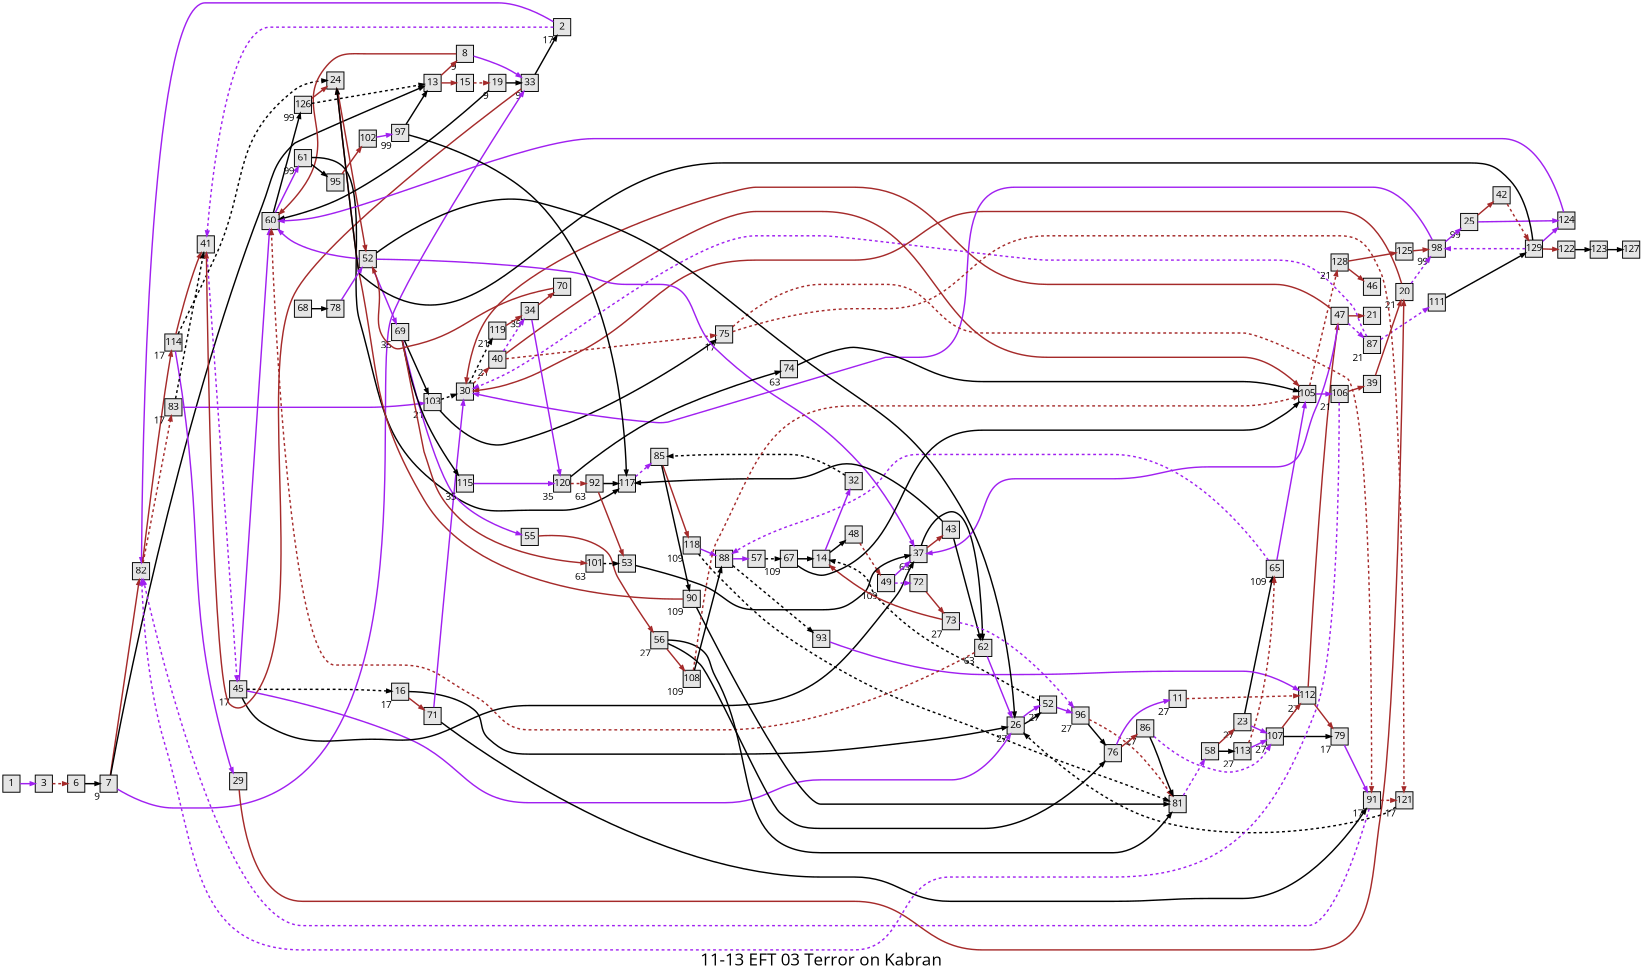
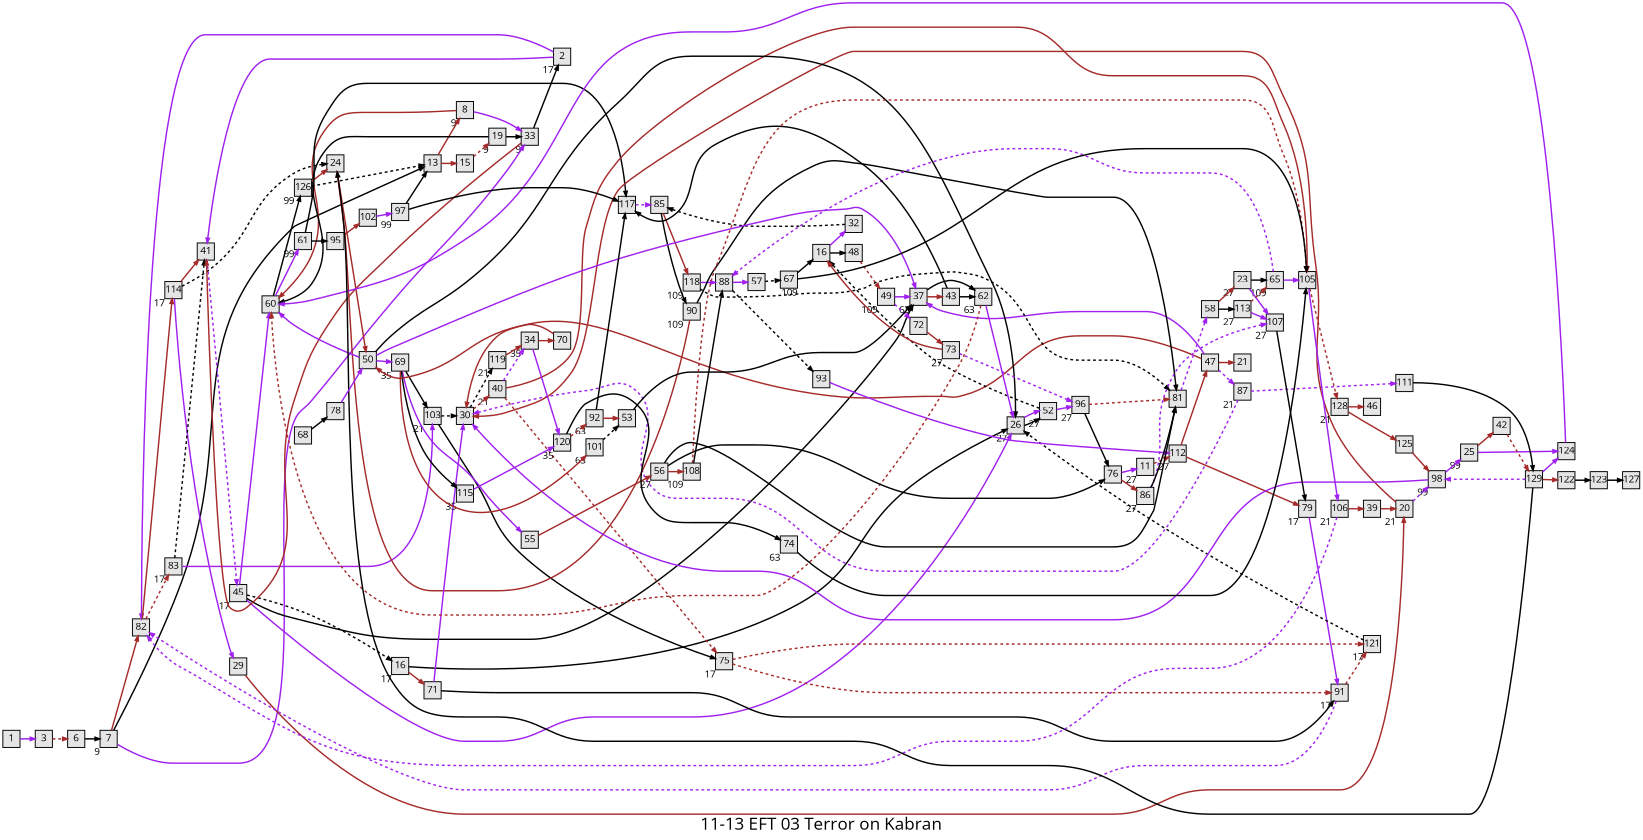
  digraph {
    fontname="Open Sans"
    fontsize=36
    label="11-13 EFT 03 Terror on Kabran"
    nodesep=0.35
    ordering=out
    rankdir=LR
    ranksep=0.45
    node [fillcolor=grey90 fixedsize=true fontname="Open Sans" fontsize=20 labelfloat=true margin="0,0" penwidth=2 regular=true shape=rect style=filled]
    edge [color=brown fontname="Open Sans" fontsize=12 labelfloat=true penwidth=3 style=bold]
    1
    3
    6
    7 [xlabel=9]
    2 [xlabel=17]
    82
    41
    114 [xlabel=17]
    83 [xlabel=17]
    45 [xlabel=17]
    24
    29
    103 [xlabel=21]
    60
    16 [xlabel=17]
    26 [xlabel=27]
    37 [xlabel=63]
    13
    33 [xlabel=9]
    8 [xlabel=9]
    15
    19 [xlabel=9]
    126 [xlabel=99]
    61 [xlabel=99]
    117
    95
    11 [xlabel=27]
    112 [xlabel=27]
    47
    79 [xlabel=17]
    30
    21
    87 [xlabel=21]
    91 [xlabel=17]
-   14
+   14 [label=16]
    32
    48
    85
    49 [xlabel=109]
    118 [xlabel=109]
    90 [xlabel=109]
    72
    71
    52 [xlabel=27]
    96 [xlabel=27]
    119 [xlabel=21]
    40 [xlabel=21]
    121 [xlabel=17]
    20 [xlabel=21]
    98 [xlabel=99]
    25 [xlabel=99]
    42
    124
    34 [xlabel=35]
    105
    75 [xlabel=17]
    23 [xlabel=27]
    65 [xlabel=109]
    107 [xlabel=27]
    88
    128 [xlabel=21]
    106 [xlabel=21]
    57
    93
-   50 [label=52]
+   50
    69 [xlabel=35]
    62 [xlabel=63]
    43
    55
    115 [xlabel=35]
    101 [xlabel=63]
    129
    122
    81
    76
    70
    120 [xlabel=35]
    74 [xlabel=63]
    92 [xlabel=63]
    53
    39
    125
    46
    123
    111
    73 [xlabel=27]
    56 [xlabel=27]
    58
    86 [xlabel=27]
    108 [xlabel=109]
    113 [xlabel=27]
    67 [xlabel=109]
    102
    97 [xlabel=99]
    68
    78
    127
    1 -> 3 [color=purple style=solid]
    3 -> 6 [style=dashed]
    6 -> 7 [color=black]
    7 -> 82 [style=solid]
    7 -> 13 [color=black style=solid]
    7 -> 33 [color=purple style=solid]
    2 -> 82 [color=purple]
-   2 -> 41 [color=purple style=dashed]
+   2 -> 41 [color=purple]
    82 -> 114
    82 -> 83 [style=dashed]
    41 -> 45 [color=purple style=dashed]
    114 -> 41 [style=solid]
    114 -> 24 [color=black style=dashed]
    114 -> 29 [color=purple style=solid]
    83 -> 41 [color=black style=dashed]
    83 -> 103 [color=purple]
    45 -> 60 [color=purple style=solid]
    45 -> 16 [color=black style=dashed]
    45 -> 26 [color=purple]
    45 -> 37 [color=black style=solid]
    24 -> 50
    29 -> 20
    103 -> 30 [color=black style=dashed]
    103 -> 75 [color=black style=solid]
    60 -> 126 [color=black]
    60 -> 61 [color=purple]
    16 -> 26 [color=black]
    16 -> 71
    26 -> 52 [color=black style=solid]
    26 -> 52 [color=purple style=solid]
    37 -> 62 [color=black]
    37 -> 43
    13 -> 8
    13 -> 15
    33 -> 2 [color=black style=solid]
    33 -> 41 [style=solid]
    8 -> 60 [style=solid]
    8 -> 33 [color=purple]
    15 -> 19 [style=dashed]
    19 -> 60 [color=black]
    19 -> 33 [color=black]
    126 -> 24 [style=solid]
    126 -> 13 [color=black style=dashed]
    61 -> 117 [color=black style=solid]
    61 -> 95 [color=black style=solid]
    117 -> 85 [color=purple style=dashed]
    95 -> 102 [style=solid]
    11 -> 112 [style=dashed]
    112 -> 47 [style=solid]
    112 -> 79
    47 -> 37 [color=purple style=solid]
    47 -> 30 [style=solid]
    47 -> 21 [style=solid]
    47 -> 87 [color=purple style=dashed]
    79 -> 91 [color=purple]
    30 -> 119 [color=black style=dashed]
    30 -> 40 [style=dashed]
    87 -> 30 [color=purple style=dashed]
    87 -> 111 [color=purple style=dashed]
    91 -> 82 [color=purple style=dashed]
    91 -> 121 [style=dashed]
    14 -> 32 [color=purple]
    14 -> 48 [color=black style=solid]
    32 -> 85 [color=black style=dashed]
    48 -> 49 [style=dashed]
    85 -> 118
    85 -> 90 [color=black]
    49 -> 37 [color=purple]
    49 -> 72 [color=purple style=dashed]
    118 -> 88 [color=purple]
    118 -> 81 [color=black style=dashed]
    90 -> 24
    90 -> 81 [color=black]
    72 -> 73 [style=solid]
    71 -> 30 [color=purple]
    71 -> 91 [color=black]
    52 -> 14 [color=black style=dashed]
    52 -> 96 [color=purple]
    96 -> 81 [style=dashed]
    96 -> 76 [color=black]
    119 -> 34 [style=solid]
    40 -> 34 [color=purple style=dashed]
    40 -> 105 [style=solid]
    40 -> 75 [style=dashed]
    121 -> 26 [color=black style=dashed]
    20 -> 30 [style=solid]
    20 -> 98 [color=purple style=dashed]
    98 -> 30 [color=purple style=solid]
    98 -> 25 [color=purple]
    25 -> 42 [style=solid]
    25 -> 124 [color=purple]
    42 -> 129 [style=dashed]
    124 -> 60 [color=purple]
    34 -> 70
    34 -> 120 [color=purple]
    105 -> 128 [style=dashed]
    105 -> 106 [color=purple style=solid]
    75 -> 91 [style=dashed]
    75 -> 121 [style=dashed]
    23 -> 65 [color=black style=solid]
    23 -> 107 [color=purple]
    65 -> 105 [color=purple style=solid]
    65 -> 88 [color=purple style=dashed]
-   107 -> 112
    107 -> 79 [color=black]
    88 -> 57 [color=purple style=solid]
    88 -> 93 [color=black style=dashed]
    128 -> 125
    128 -> 46 [style=solid]
    106 -> 82 [color=purple style=dashed]
    106 -> 39
    57 -> 67 [color=black style=dashed]
    93 -> 112 [color=purple]
    50 -> 60 [color=purple]
    50 -> 26 [color=black style=solid]
    50 -> 37 [color=purple style=solid]
    50 -> 69 [color=purple style=solid]
    69 -> 103 [color=black]
    69 -> 55 [color=purple]
    69 -> 115 [color=black style=solid]
    69 -> 101 [style=solid]
    62 -> 60 [style=dashed]
    62 -> 26 [color=purple style=solid]
    43 -> 117 [color=black]
    43 -> 62 [color=black]
    55 -> 56
    115 -> 120 [color=purple style=solid]
    101 -> 53 [color=black style=dashed]
    129 -> 24 [color=black]
    129 -> 98 [color=purple style=dashed]
    129 -> 124 [color=purple]
    129 -> 122
    122 -> 123 [color=black style=solid]
    81 -> 58 [color=purple style=dashed]
    76 -> 11 [color=purple style=solid]
    76 -> 86
    70 -> 50 [style=solid]
    120 -> 74 [color=black style=solid]
    120 -> 92 [style=dashed]
    74 -> 105 [color=black]
    92 -> 117 [color=black style=solid]
    92 -> 53 [style=solid]
    53 -> 37 [color=black]
    39 -> 20
    125 -> 98 [style=solid]
    123 -> 127 [color=black]
    111 -> 129 [color=black]
    73 -> 14 [style=solid]
    73 -> 96 [color=purple style=dashed]
    56 -> 81 [color=black]
    56 -> 76 [color=black]
    56 -> 108 [style=solid]
    58 -> 23
    58 -> 113 [color=black style=solid]
    86 -> 107 [color=purple style=dashed]
    86 -> 81 [color=black]
    108 -> 105 [style=dashed]
    108 -> 88 [color=black style=solid]
    113 -> 65 [style=dashed]
    113 -> 107 [color=purple]
    67 -> 14 [color=black style=solid]
    67 -> 105 [color=black style=solid]
    102 -> 97 [color=purple style=solid]
    97 -> 13 [color=black style=solid]
    97 -> 117 [color=black]
    68 -> 78 [color=black]
    78 -> 50 [color=purple]
  }
